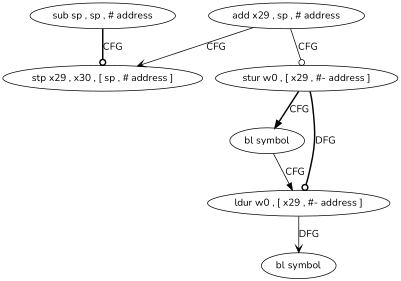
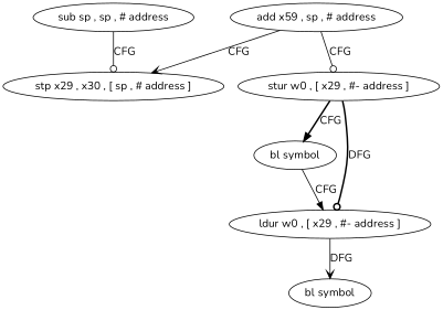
  digraph {
    fontname=Nunito
    node [fontname=Nunito]
    edge [arrowhead=odot fontname=Nunito style=solid]
    n1 [label="sub sp , sp , # address"]
    n2 [label="stp x29 , x30 , [ sp , # address ]"]
-   n3 [label="add x29 , sp , # address"]
+   n3 [label="add x59 , sp , # address"]
    n4 [label="stur w0 , [ x29 , #- address ]"]
    n5 [label="bl symbol"]
    n6 [label="ldur w0 , [ x29 , #- address ]"]
    n7 [label="bl symbol"]
-   n1 -> n2 [label=CFG style=bold]
+   n1 -> n2 [label=CFG]
    n3 -> n2 [arrowhead=vee label=CFG]
    n3 -> n4 [label=CFG]
    n4 -> n5 [arrowhead=normal label=CFG style=bold]
    n4 -> n6 [label=DFG style=bold]
    n5 -> n6 [arrowhead=normal label=CFG]
    n6 -> n7 [arrowhead=vee label=DFG]
  }
